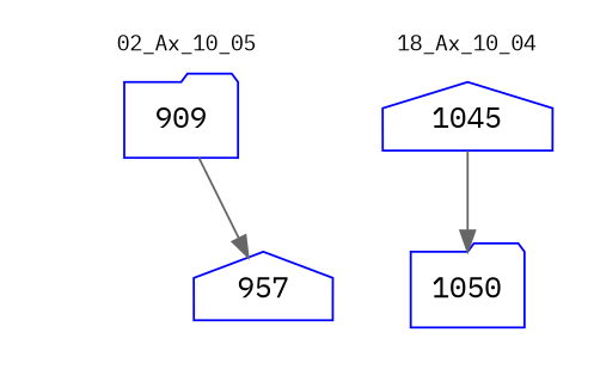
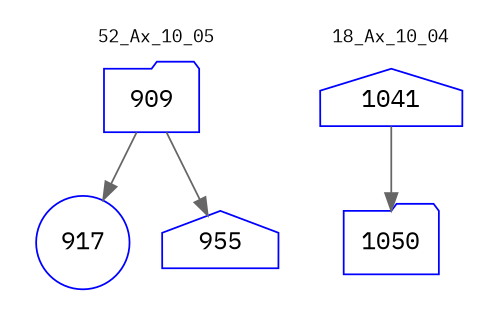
  digraph {
    fontname="IBM Plex Mono"
    node [color=blue fontname="IBM Plex Mono" shape=folder]
    edge [color=gray40 fontname="IBM Plex Mono"]
    n1 [label=909]
-   n3 [label=957 shape=house]
-   n4 [label=1045 shape=house]
+   n2 [label=917 shape=circle]
+   n3 [label=955 shape=house]
+   n4 [label=1041 shape=house]
    n5 [label=1050]
    subgraph cluster_1 {
      color=white
      fontsize=10
-     label="02_Ax_10_05"
+     label="52_Ax_10_05"
      n1
+     n2
      n3
    }
    subgraph cluster_2 {
      color=white
      fontsize=10
      label="18_Ax_10_04"
      n4
      n5
    }
+   n1 -> n2
    n1 -> n3
    n4 -> n5
  }
